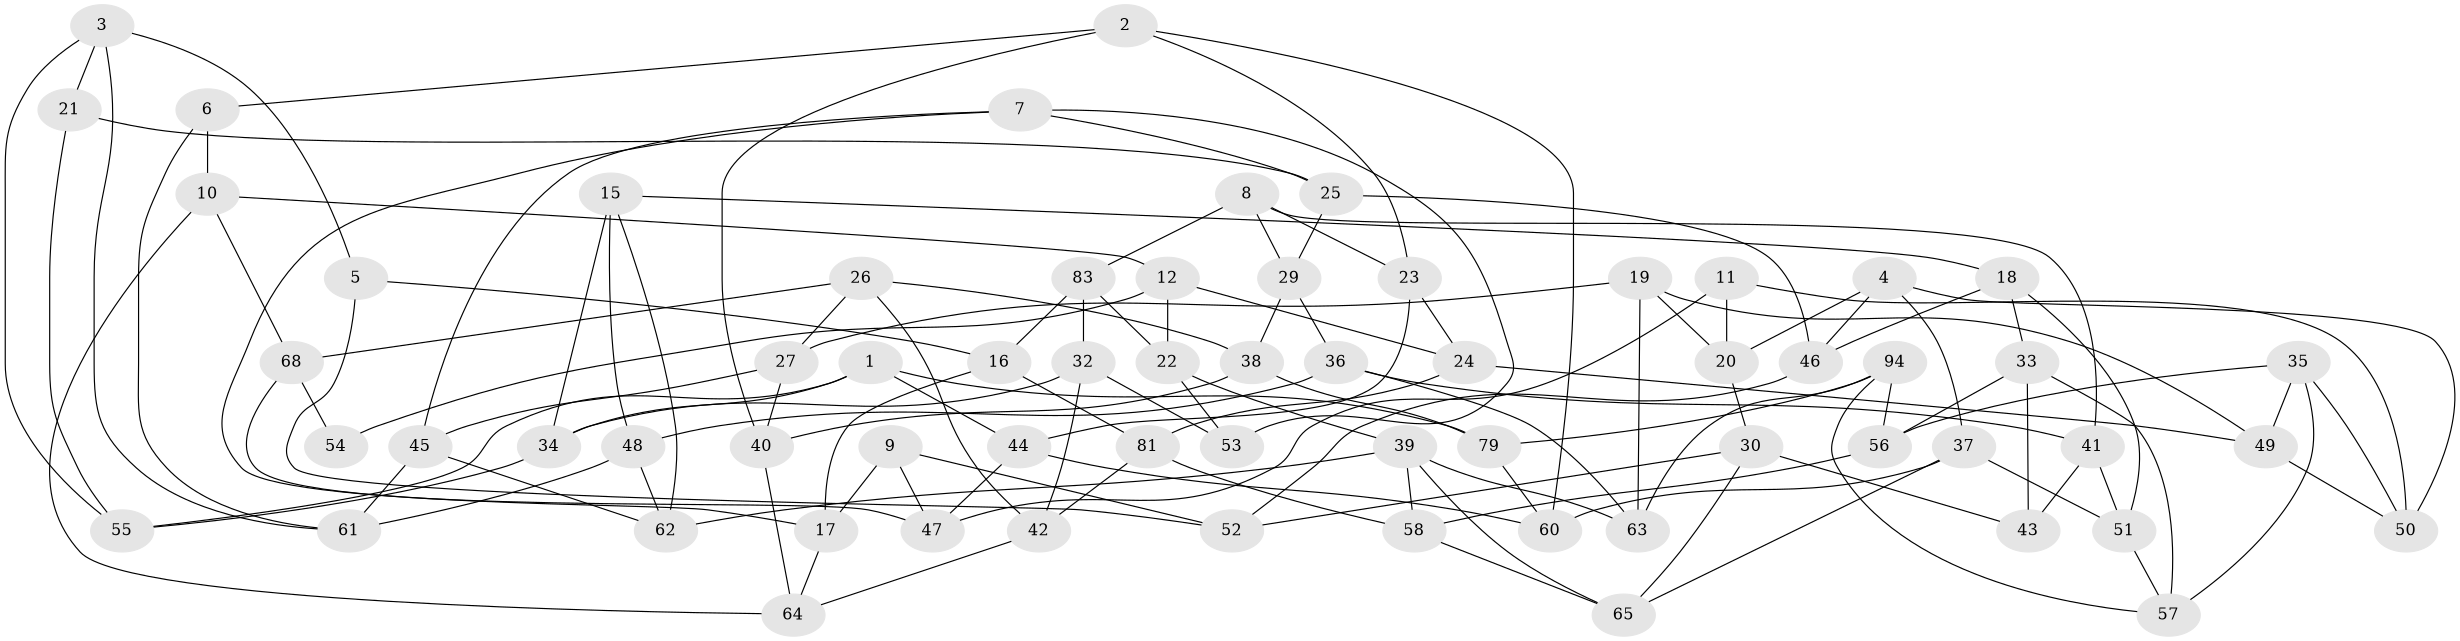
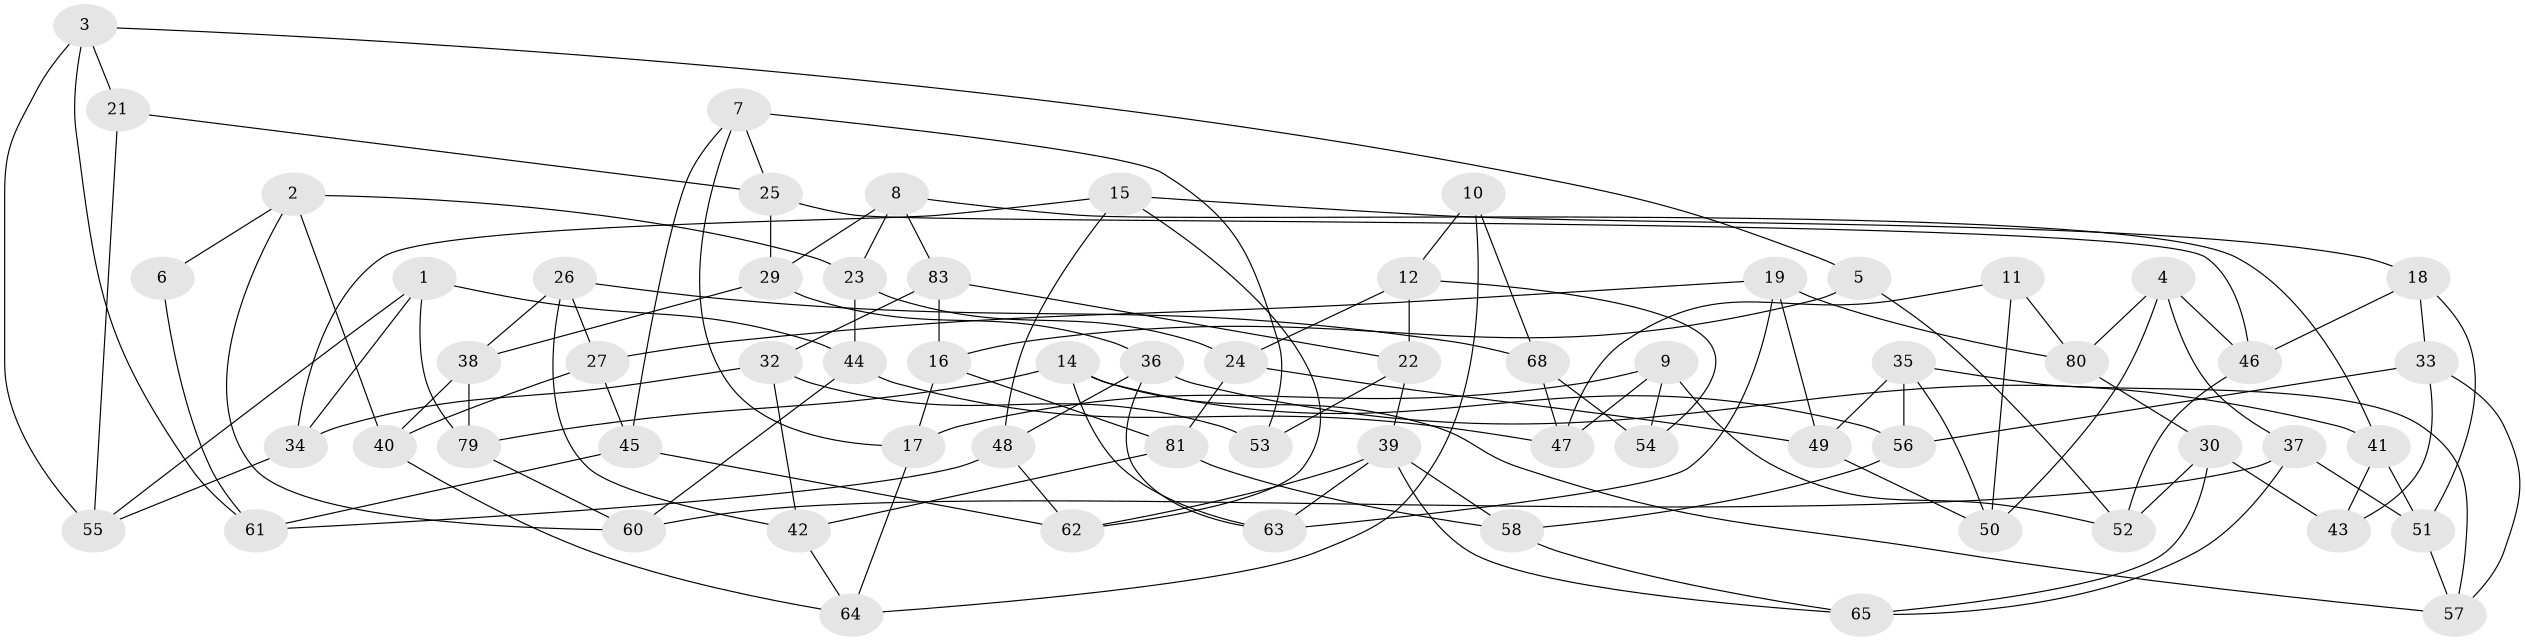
  graph {
    node [color=gray90 style=filled]
    1
    34
    44
    55
    n5 [label=79]
    60
    47
    2
    6
    23
    40
    61
    10
    24
    64
    3
    5
    21
    16
    52
    25
    4
-   20
+   20 [label=80]
    37
    46
    50
    30
    51
    65
    17
    n31 [label=81]
    12
    n33 [label=68]
    7
    45
    53
    29
    62
    8
    n40 [label=83]
    41
    22
    32
    38
    36
    43
    9
    54
    11
    39
    49
    42
-   14 [label=94]
+   14
    56
    57
    63
    58
    15
    18
    48
    33
    19
    27
    26
    35
    1 -- 34
    1 -- 44
    1 -- 55
    1 -- n5
    34 -- 55
    44 -- 60
    44 -- 47
    n5 -- 60
    2 -- 60
    2 -- 6
    2 -- 23
    2 -- 40
    6 -- 61
-   6 -- 10
    23 -- 44
    23 -- 24
    40 -- 64
    10 -- 64
    10 -- 12
    10 -- n33
    24 -- n31
    24 -- 49
    3 -- 55
    3 -- 61
    3 -- 5
    3 -- 21
    5 -- 16
    5 -- 52
    21 -- 55
    21 -- 25
    16 -- 17
    16 -- n31
    25 -- 46
    25 -- 29
    4 -- 20
    4 -- 37
    4 -- 46
    4 -- 50
    20 -- 30
    37 -- 60
    37 -- 51
    37 -- 65
    46 -- 52
    30 -- 52
    30 -- 65
    30 -- 43
    51 -- 57
    17 -- 64
    n31 -- 42
    n31 -- 58
    12 -- 24
    12 -- 22
    12 -- 54
    n33 -- 47
    n33 -- 54
    7 -- 25
    7 -- 17
    7 -- 45
    7 -- 53
    45 -- 61
    45 -- 62
    29 -- 38
    29 -- 36
    8 -- 23
    8 -- 29
    8 -- n40
    8 -- 41
    n40 -- 16
    n40 -- 22
    n40 -- 32
    41 -- 51
    41 -- 43
    22 -- 53
    22 -- 39
    32 -- 34
    32 -- 53
    32 -- 42
    38 -- n5
    38 -- 40
    36 -- 41
    36 -- 63
    36 -- 48
    9 -- 47
    9 -- 52
    9 -- 17
+   9 -- 54
    11 -- 47
    11 -- 20
    11 -- 50
    39 -- 65
    39 -- 62
    39 -- 63
    39 -- 58
    49 -- 50
    42 -- 64
    14 -- n5
    14 -- 56
    14 -- 57
    14 -- 63
    56 -- 58
    58 -- 65
    15 -- 34
    15 -- 62
    15 -- 18
    15 -- 48
    18 -- 46
    18 -- 51
    18 -- 33
    48 -- 61
    48 -- 62
    33 -- 43
    33 -- 56
    33 -- 57
    19 -- 20
    19 -- 49
    19 -- 63
    19 -- 27
    27 -- 40
    27 -- 45
    26 -- n33
    26 -- 38
    26 -- 42
    26 -- 27
    35 -- 50
    35 -- 49
    35 -- 56
    35 -- 57
  }
